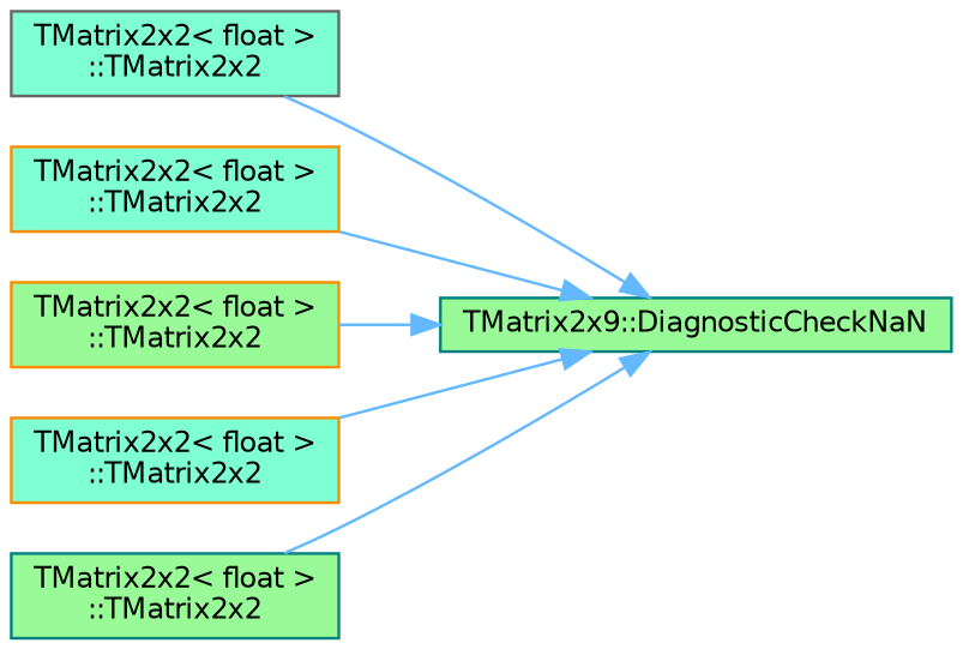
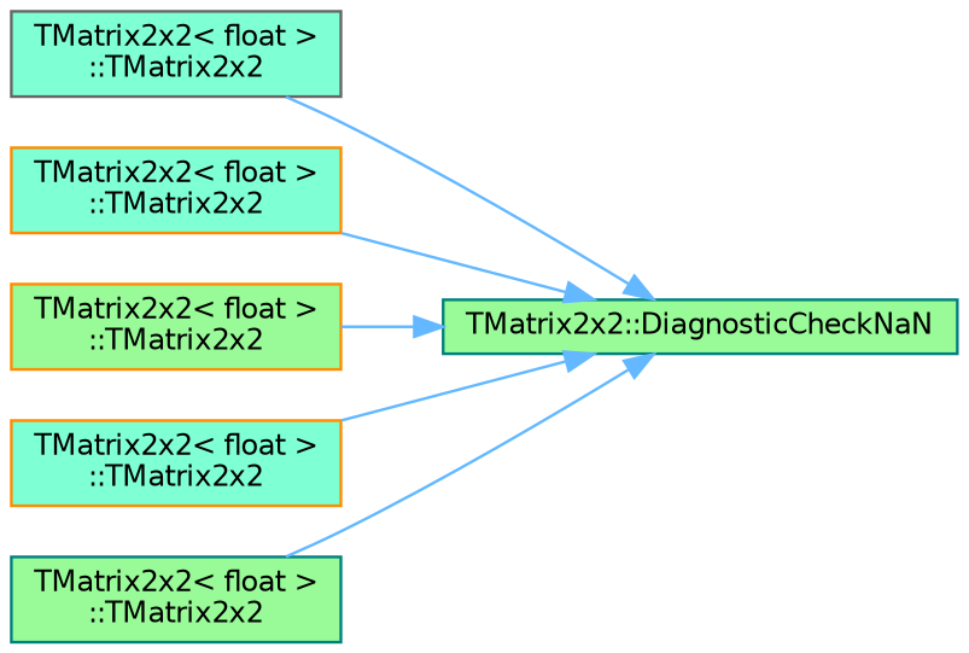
  digraph {
    rankdir=RL
    node [color=darkorange fillcolor=palegreen fontname=Helvetica fontsize=10 shape=box style=filled]
    edge [color=steelblue1 dir=back fontname=Helvetica fontsize=10 labelfontname=Helvetica labelfontsize=10 style=solid]
-   n1 [color=teal fontcolor=black height=0.2 label="TMatrix2x9::DiagnosticCheckNaN" width=0.4]
+   n1 [color=teal fontcolor=black height=0.2 label="TMatrix2x2::DiagnosticCheckNaN" width=0.4]
    n2 [color=gray40 fillcolor=aquamarine height=0.2 label="TMatrix2x2\< float \>\l::TMatrix2x2" width=0.4]
    n3 [fillcolor=aquamarine height=0.2 label="TMatrix2x2\< float \>\l::TMatrix2x2" width=0.4]
    n4 [height=0.2 label="TMatrix2x2\< float \>\l::TMatrix2x2" width=0.4]
    n5 [fillcolor=aquamarine height=0.2 label="TMatrix2x2\< float \>\l::TMatrix2x2" width=0.4]
    n6 [color=teal height=0.2 label="TMatrix2x2\< float \>\l::TMatrix2x2" width=0.4]
    n1 -> n2
    n1 -> n3
    n1 -> n4
    n1 -> n5
    n1 -> n6
  }
